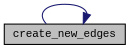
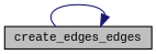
  digraph {
    rankdir=LR
    fontname="Liberation Mono"
-   n1 [color=black fillcolor=grey75 fontcolor=black fontname="Liberation Mono" fontsize=10 height=0.2 label=create_new_edges shape=record style=filled width=0.4]
+   n1 [color=black fillcolor=grey75 fontcolor=black fontname="Liberation Mono" fontsize=10 height=0.2 label=create_edges_edges shape=record style=filled width=0.4]
    n1 -> n1 [color=midnightblue fontname="Liberation Mono" fontsize=10 labelfontname=Helvetica labelfontsize=10 style=solid]
  }
